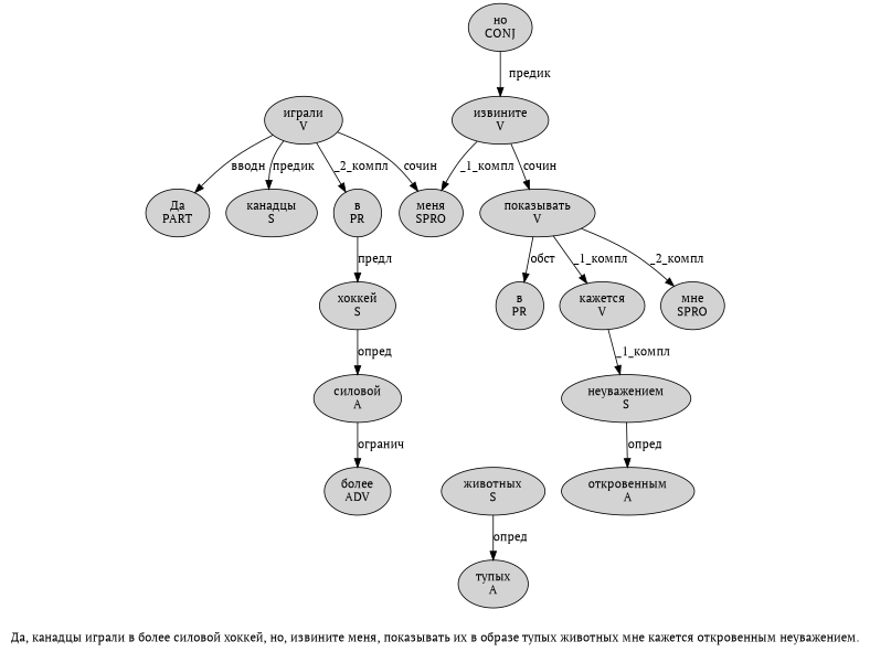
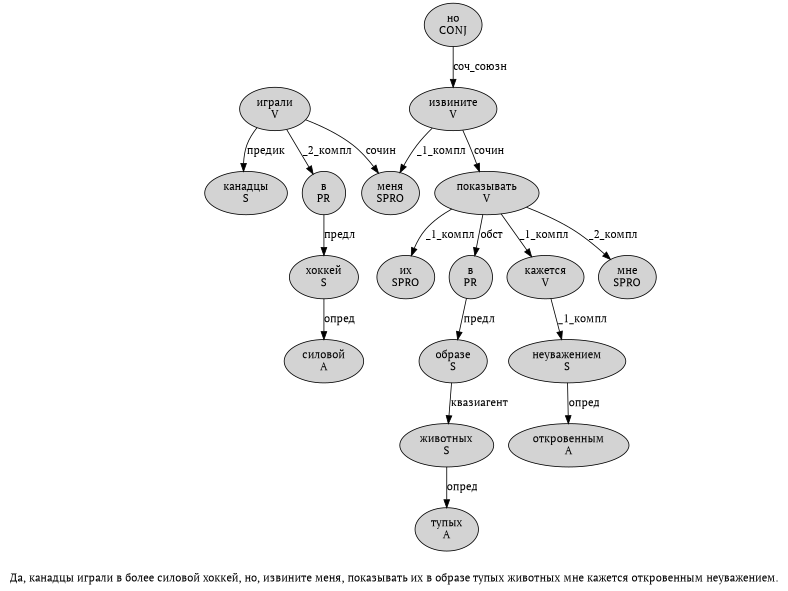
  digraph {
    fontname="PT Serif"
    label="Да, канадцы играли в более силовой хоккей, но, извините меня, показывать их в образе тупых животных мне кажется откровенным неуважением."
    node [fillcolor=lightgray fontname="PT Serif" penwidth=1 shape=ellipse style=filled]
    edge [fontname="PT Serif"]
-   n1 [label="Да\nPART"]
    n2 [label="канадцы\nS"]
    n3 [label="играли\nV"]
    n4 [label="в\nPR"]
    n5 [label="меня\nSPRO"]
    n6 [label="хоккей\nS"]
    n7 [label="но\nCONJ"]
    n8 [label="извините\nV"]
    n9 [label="силовой\nA"]
-   n10 [label="более\nADV"]
    n11 [label="показывать\nV"]
+   n12 [label="их\nSPRO"]
    n13 [label="в\nPR"]
    n14 [label="кажется\nV"]
    n15 [label="мне\nSPRO"]
+   n16 [label="образе\nS"]
    n17 [label="неуважением\nS"]
    n18 [label="животных\nS"]
    n19 [label="тупых\nA"]
    n20 [label="откровенным\nA"]
-   n3 -> n1 [label="вводн"]
    n3 -> n2 [label="предик"]
    n3 -> n4 [label="_2_компл"]
    n3 -> n5 [label="сочин"]
    n4 -> n6 [label="предл"]
    n6 -> n9 [label="опред"]
-   n7 -> n8 [label="предик"]
+   n7 -> n8 [label="соч_союзн"]
    n8 -> n5 [label="_1_компл"]
    n8 -> n11 [label="сочин"]
-   n9 -> n10 [label="огранич"]
+   n11 -> n12 [label="_1_компл"]
    n11 -> n13 [label="обст"]
    n11 -> n14 [label="_1_компл"]
    n11 -> n15 [label="_2_компл"]
+   n13 -> n16 [label="предл"]
    n14 -> n17 [label="_1_компл"]
+   n16 -> n18 [label="квазиагент"]
    n17 -> n20 [label="опред"]
    n18 -> n19 [label="опред"]
  }
